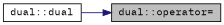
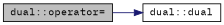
  digraph {
    rankdir=LR
    fontname="IBM Plex Mono"
    node [color=black fontname="IBM Plex Mono" fontsize=12 shape=record]
    n1 [fillcolor=grey75 fontcolor=black height=0.2 label="dual::operator=" style=filled width=0.4]
    n2 [height=0.2 label="dual::dual" width=0.4]
-   n2 -> n1 [color=midnightblue fontname="IBM Plex Mono" fontsize=12 labelfontname=Helvetica labelfontsize=12 style=solid]
+   n1 -> n2 [color=midnightblue fontname="IBM Plex Mono" fontsize=12 labelfontname=Helvetica labelfontsize=12 style=solid]
  }
